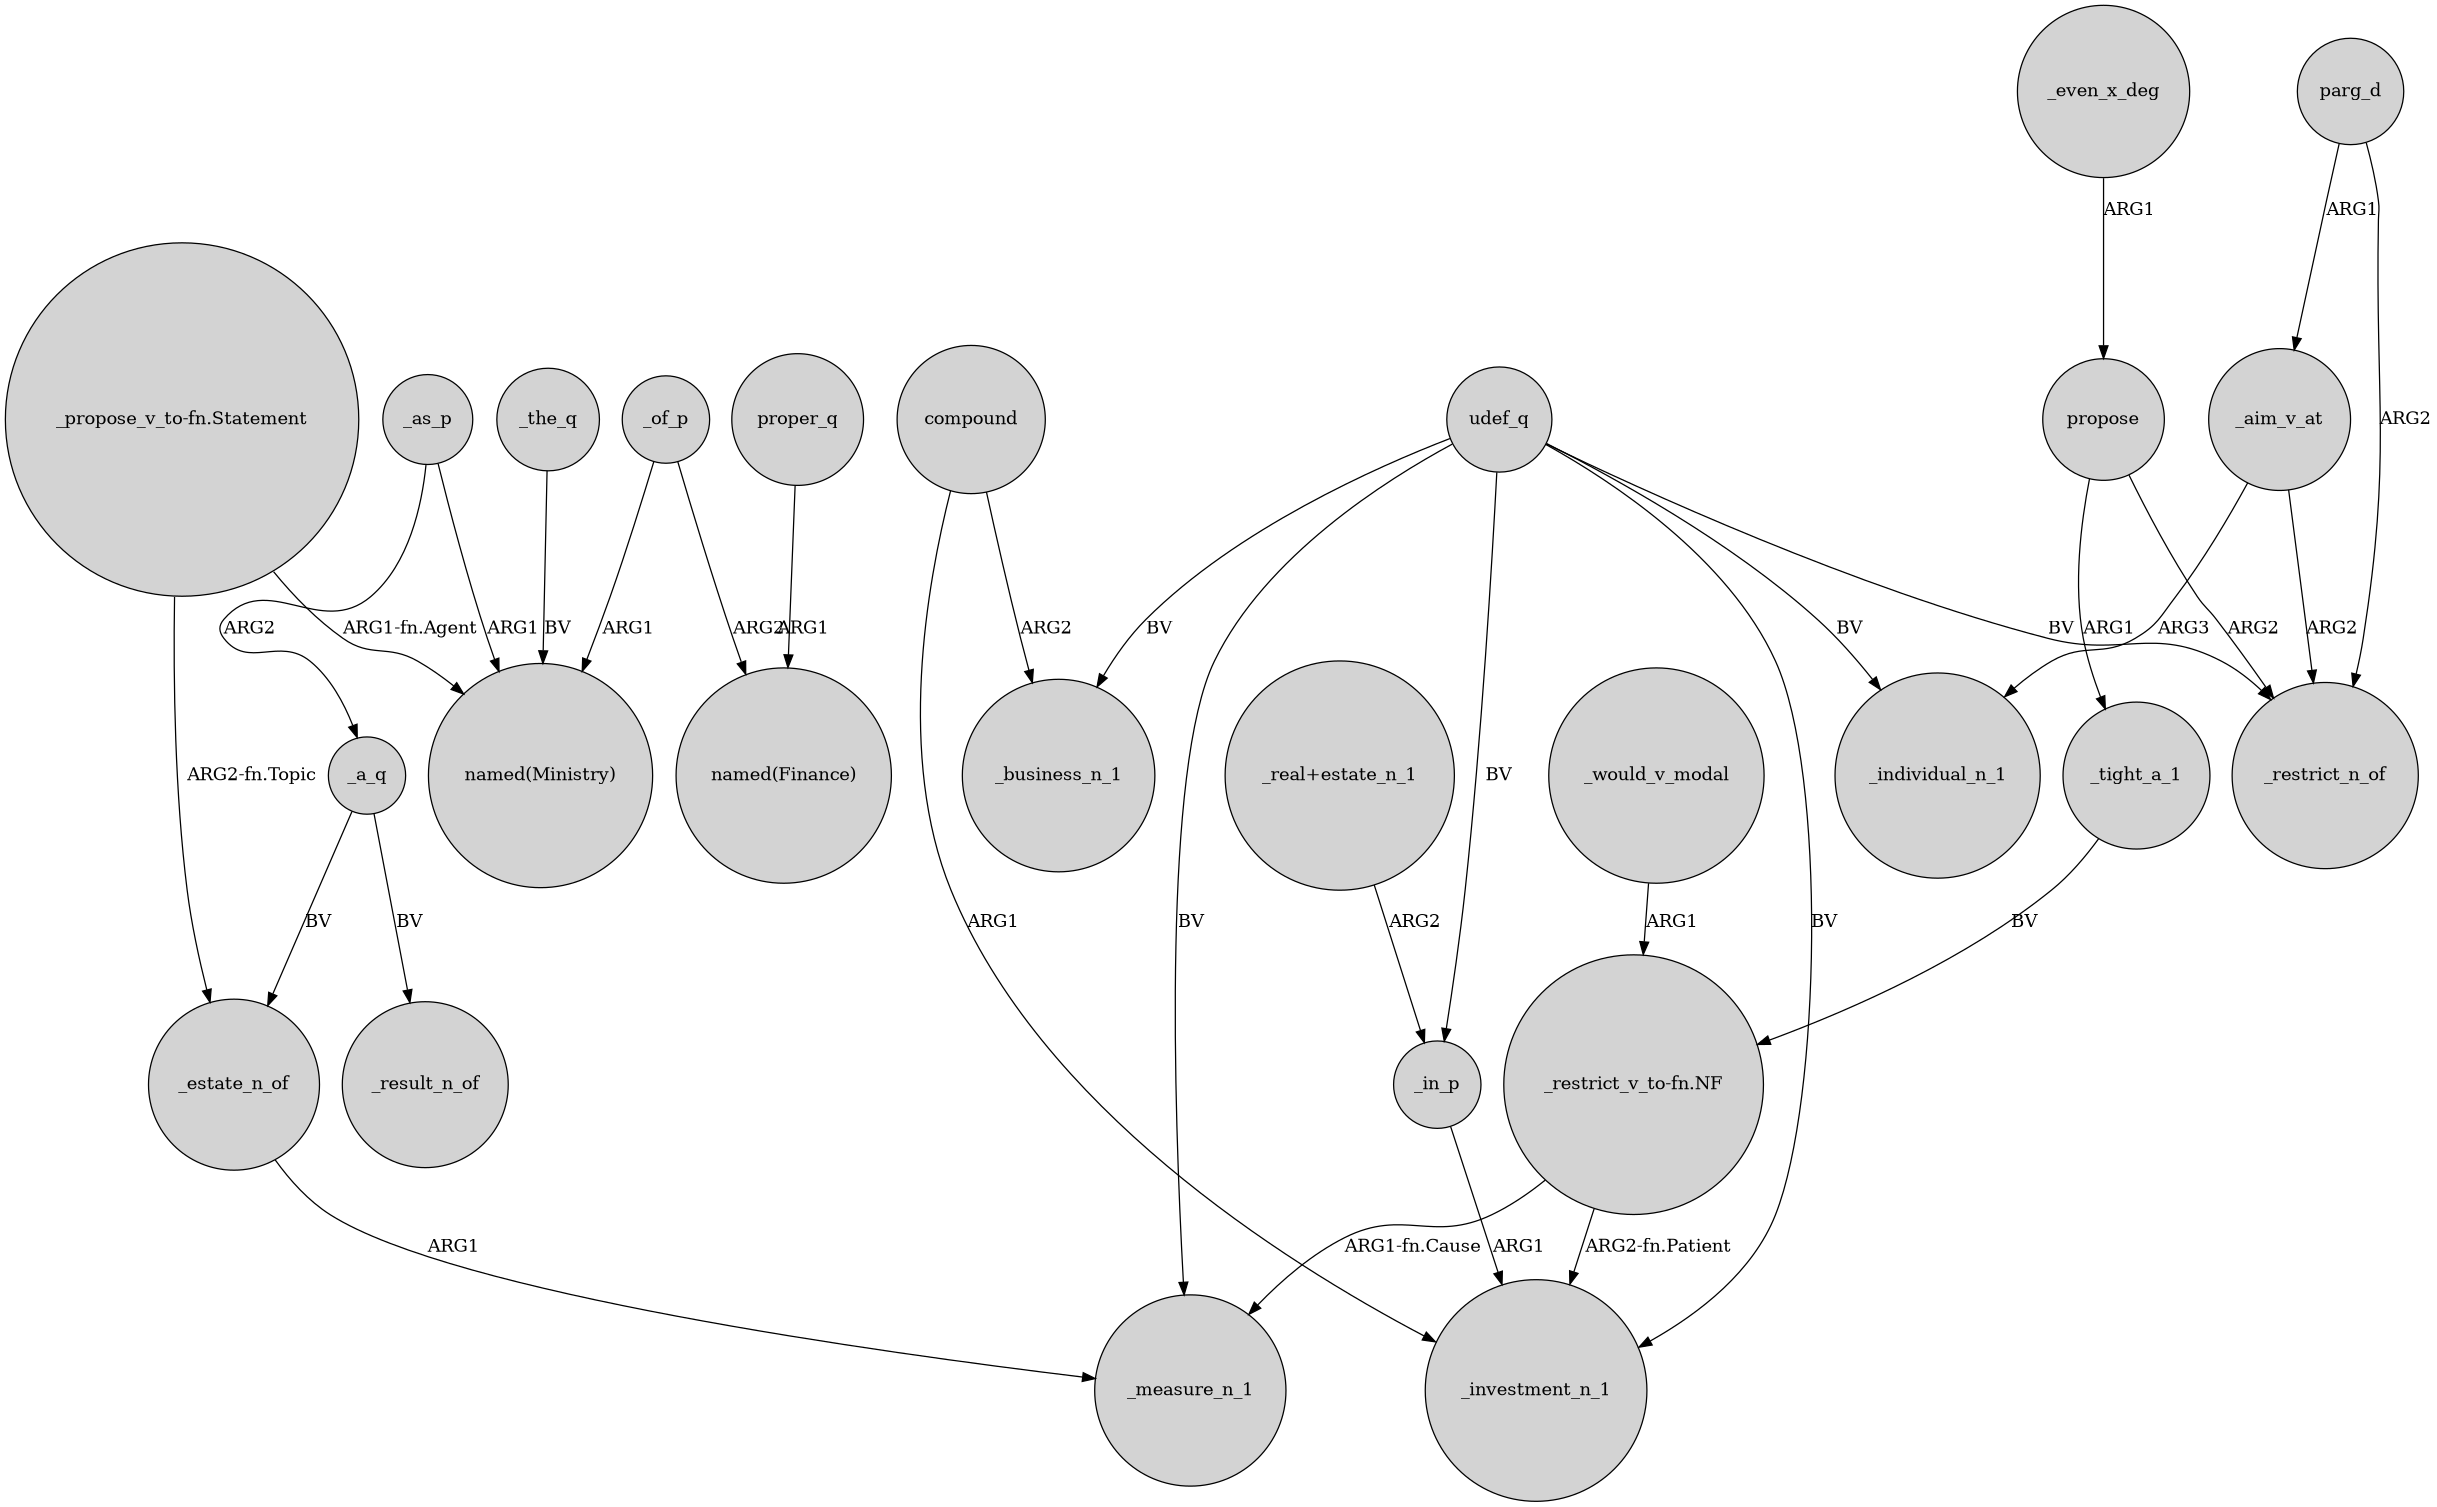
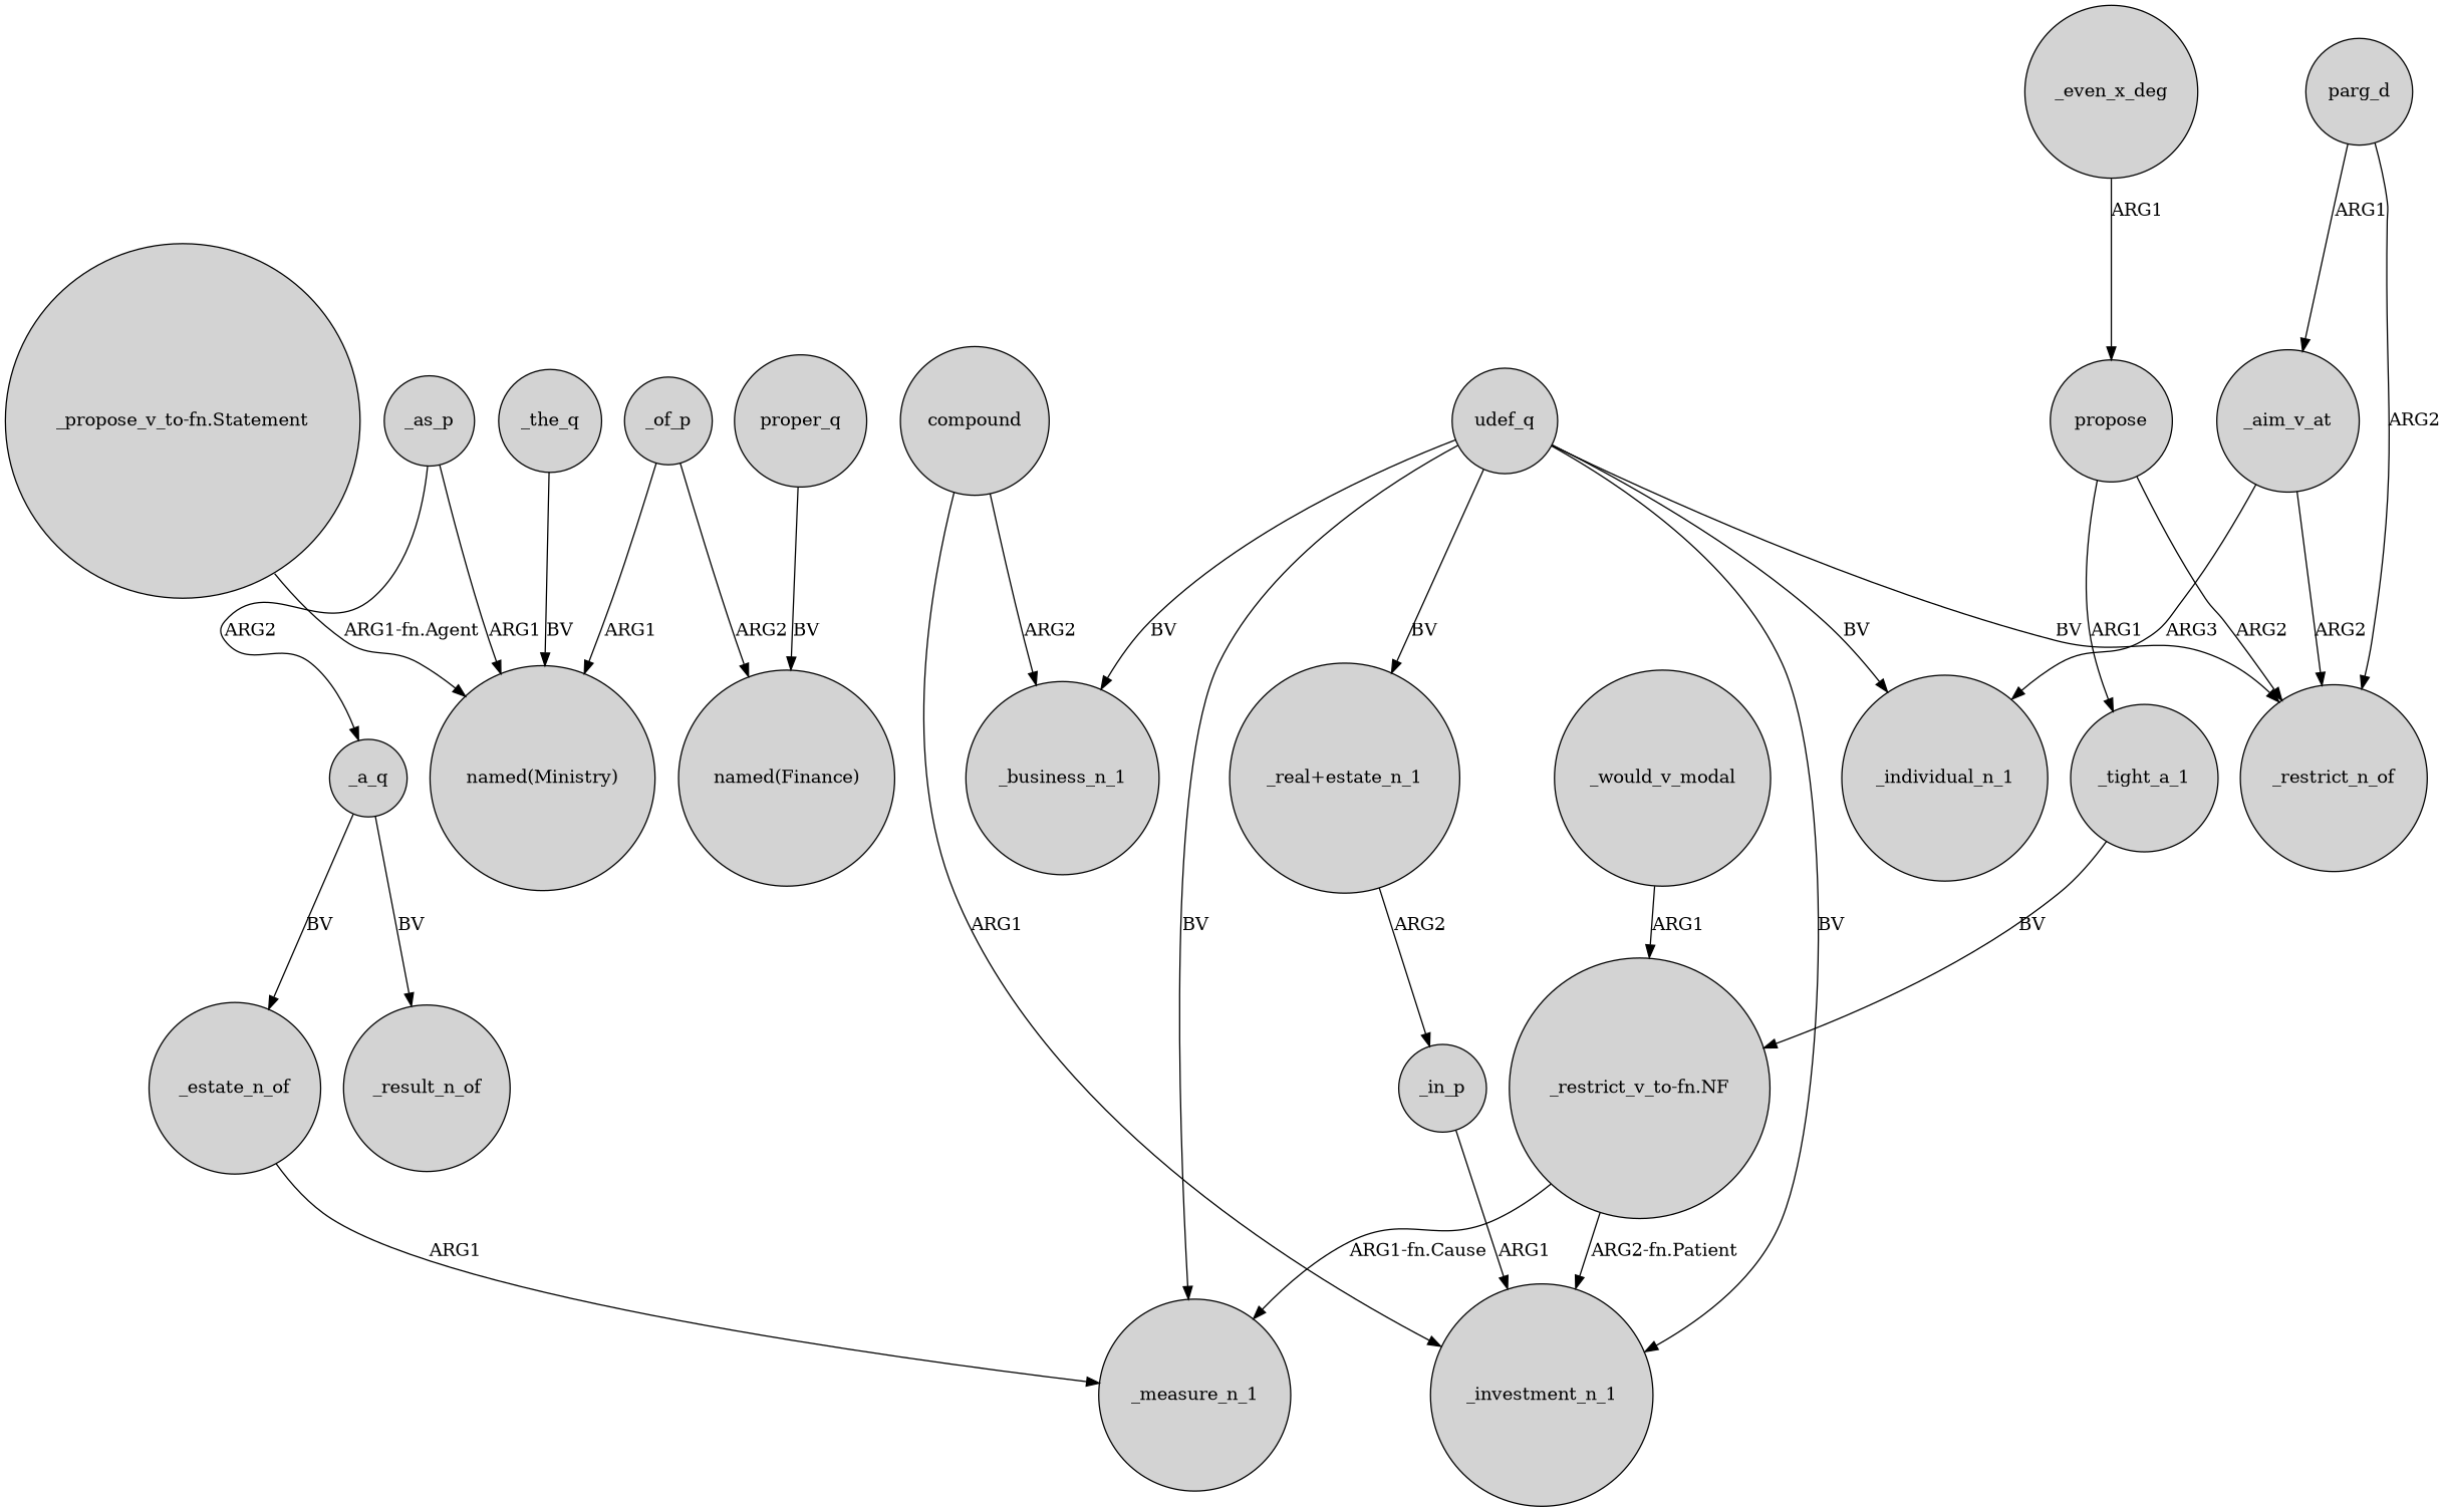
  digraph {
    node [shape=circle style=filled]
    _tight_a_1
    "_restrict_v_to-fn.NF"
    _measure_n_1
    _investment_n_1
    n5 [label=_estate_n_of]
    parg_d
    _aim_v_at
    n8 [label=_restrict_n_of]
    _individual_n_1
    n10 [label=propose]
    _in_p
    "_real+estate_n_1"
    _a_q
    _result_n_of
    udef_q
    _business_n_1
    _even_x_deg
    compound
    _the_q
    "named(Ministry)"
    _as_p
    "_propose_v_to-fn.Statement"
    proper_q
    "named(Finance)"
    _of_p
    _would_v_modal
    _tight_a_1 -> "_restrict_v_to-fn.NF" [label=BV]
    "_restrict_v_to-fn.NF" -> _measure_n_1 [label="ARG1-fn.Cause"]
    "_restrict_v_to-fn.NF" -> _investment_n_1 [label="ARG2-fn.Patient"]
    n5 -> _measure_n_1 [label=ARG1]
    parg_d -> _aim_v_at [label=ARG1]
    parg_d -> n8 [label=ARG2]
    _aim_v_at -> n8 [label=ARG2]
    _aim_v_at -> _individual_n_1 [label=ARG3]
    n10 -> _tight_a_1 [label=ARG1]
    n10 -> n8 [label=ARG2]
    _in_p -> _investment_n_1 [label=ARG1]
    "_real+estate_n_1" -> _in_p [label=ARG2]
    _a_q -> n5 [label=BV]
    _a_q -> _result_n_of [label=BV]
    udef_q -> _measure_n_1 [label=BV]
    udef_q -> _investment_n_1 [label=BV]
    udef_q -> n8 [label=BV]
    udef_q -> _individual_n_1 [label=BV]
-   udef_q -> _in_p [label=BV]
+   udef_q -> "_real+estate_n_1" [label=BV]
    udef_q -> _business_n_1 [label=BV]
    _even_x_deg -> n10 [label=ARG1]
    compound -> _investment_n_1 [label=ARG1]
    compound -> _business_n_1 [label=ARG2]
    _the_q -> "named(Ministry)" [label=BV]
    _as_p -> _a_q [label=ARG2]
    _as_p -> "named(Ministry)" [label=ARG1]
-   "_propose_v_to-fn.Statement" -> n5 [label="ARG2-fn.Topic"]
    "_propose_v_to-fn.Statement" -> "named(Ministry)" [label="ARG1-fn.Agent"]
-   proper_q -> "named(Finance)" [label=ARG1]
+   proper_q -> "named(Finance)" [label=BV]
    _of_p -> "named(Ministry)" [label=ARG1]
    _of_p -> "named(Finance)" [label=ARG2]
    _would_v_modal -> "_restrict_v_to-fn.NF" [label=ARG1]
  }
